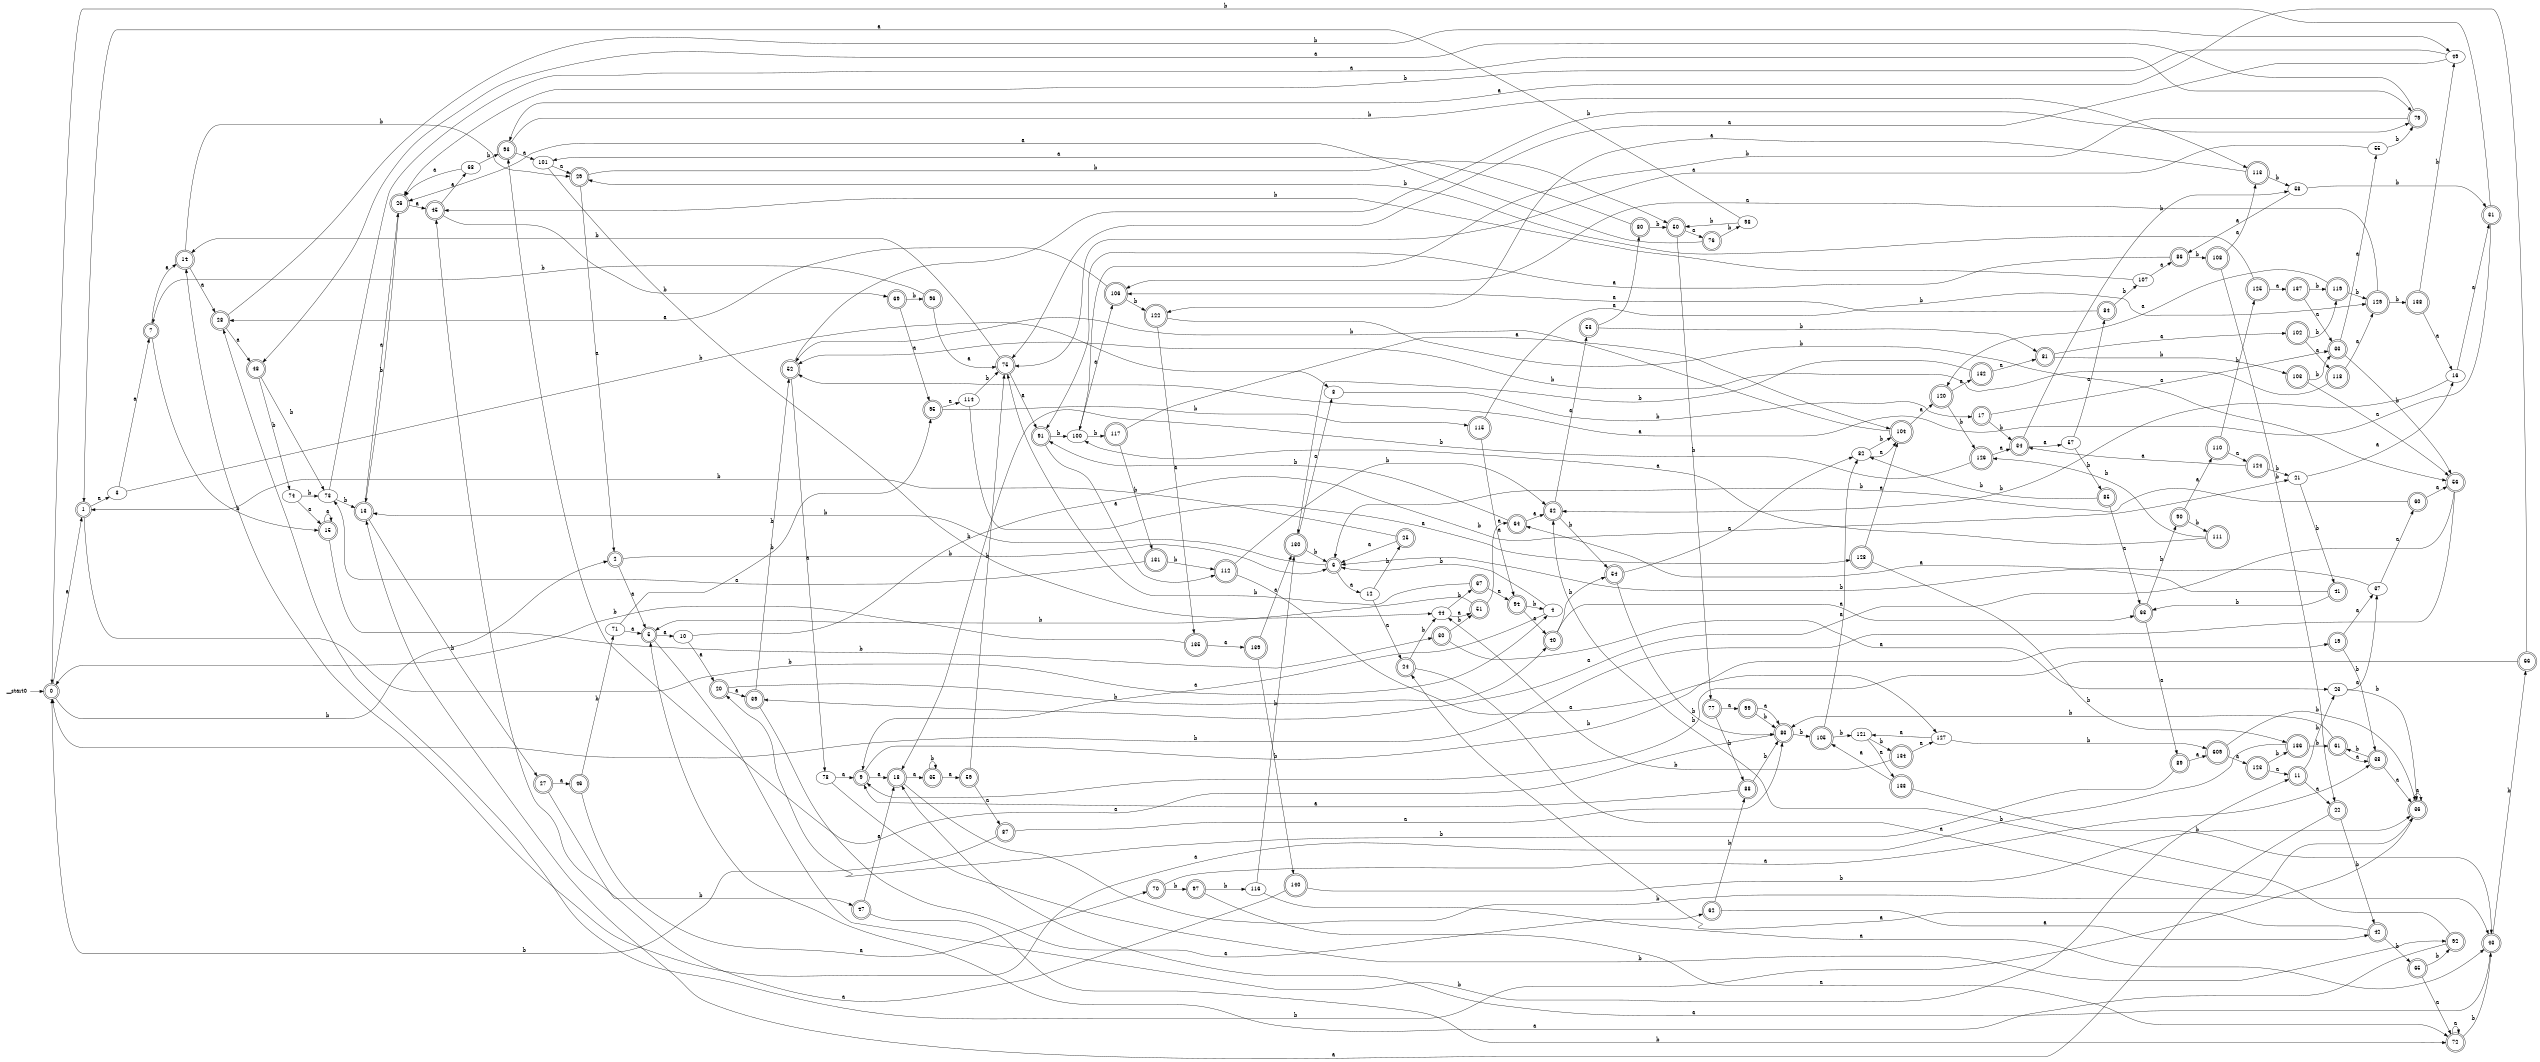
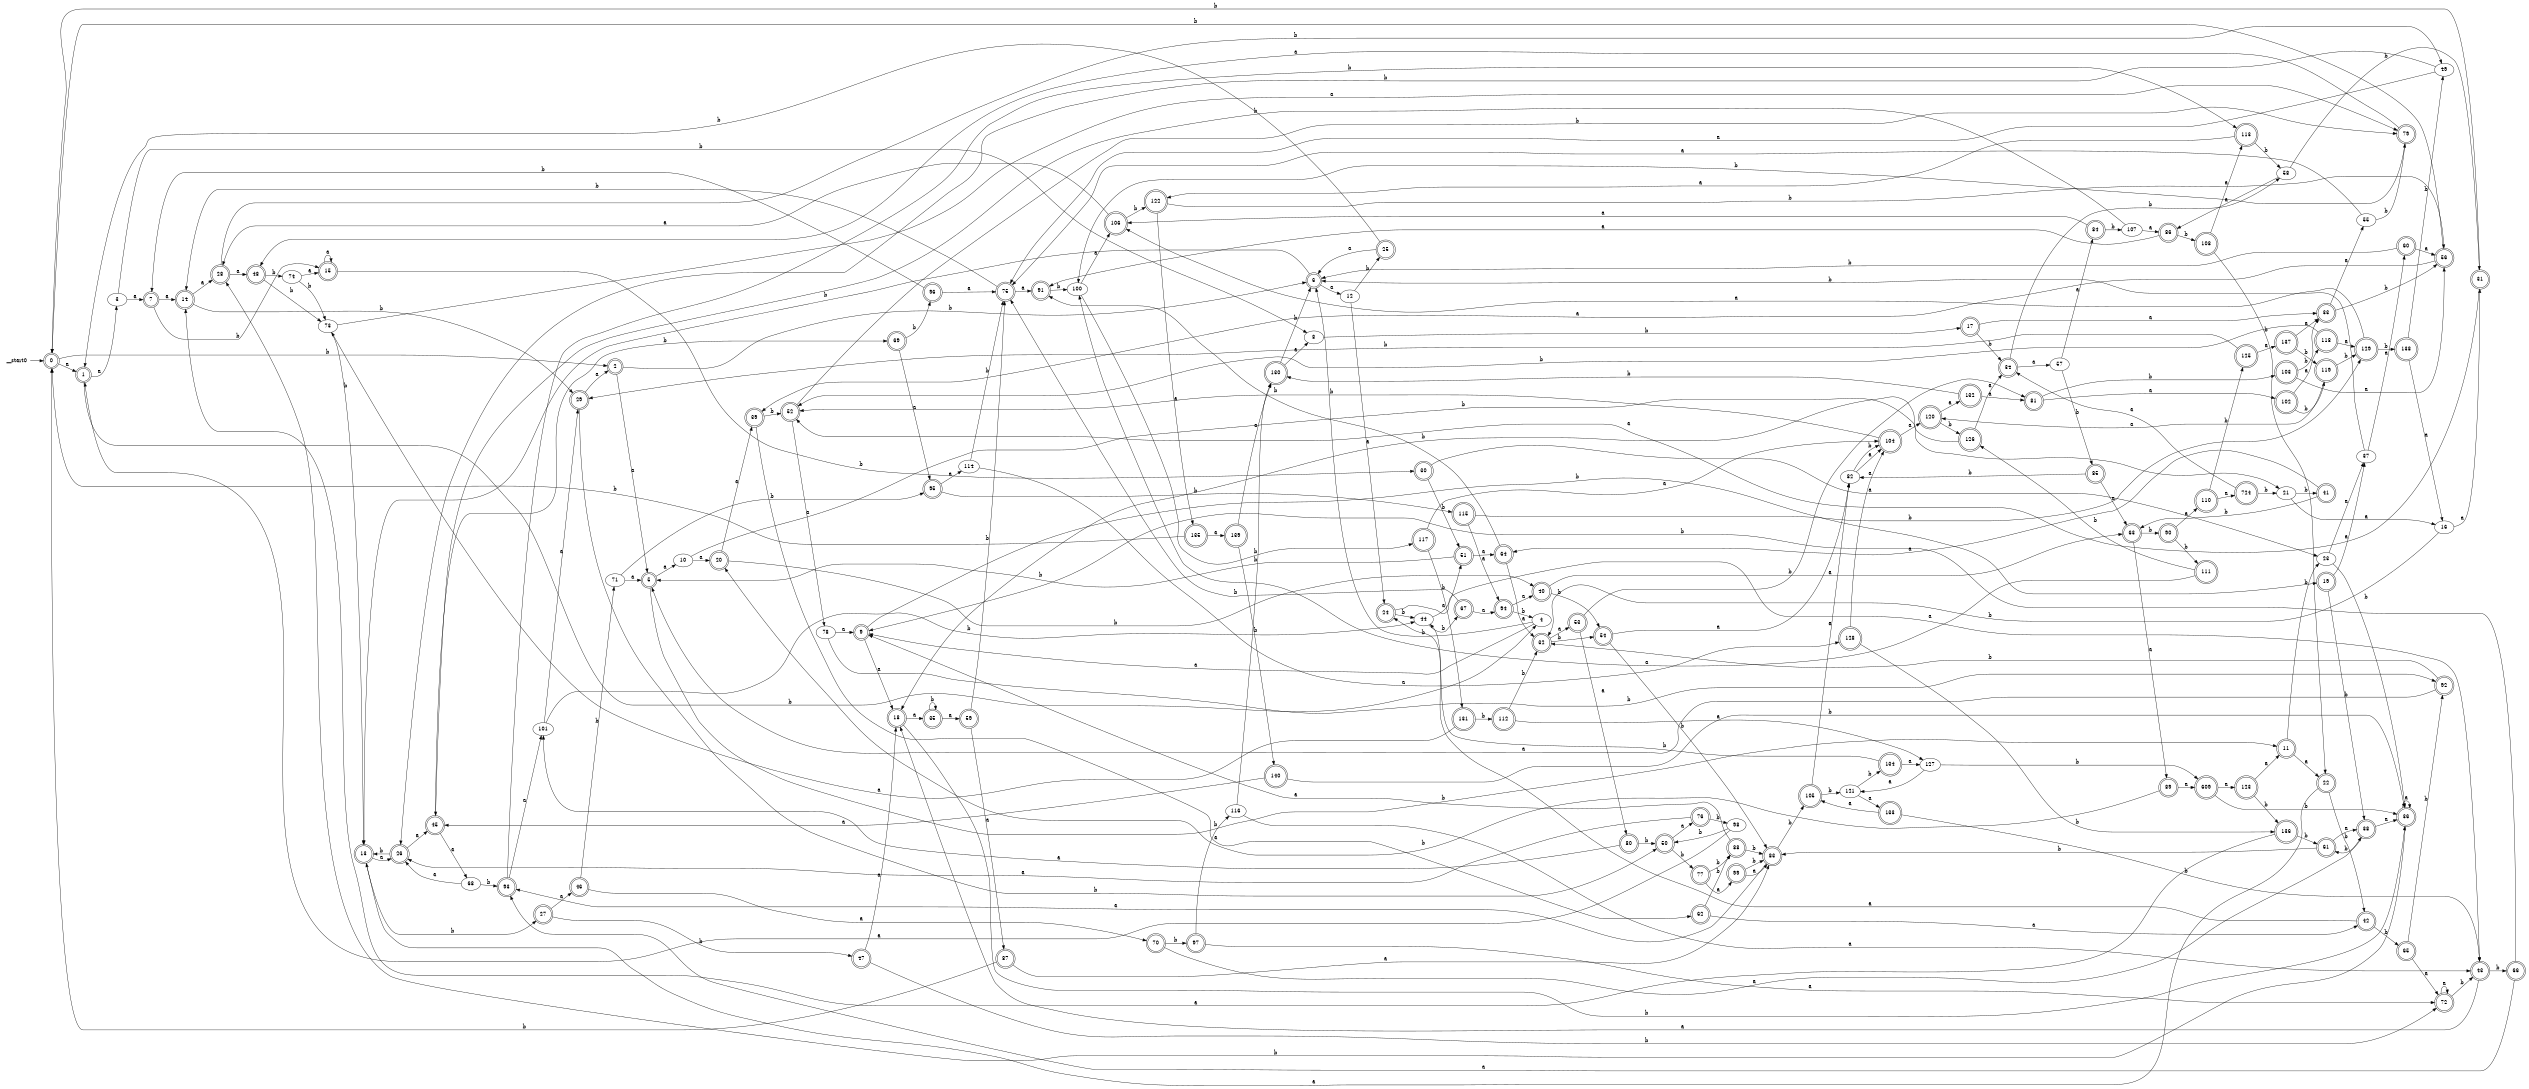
  digraph {
    rankdir=LR
    node [shape=doublecircle]
    __start0 [shape=none]
    0
    1
    2
    3 [shape=""]
    4 [shape=""]
    5
    6
    7
    8 [shape=""]
    9
    10 [shape=""]
    11
    12 [shape=""]
    13
    14
    15
    17
    18
    19
    20
    21 [shape=""]
    22
    23 [shape=""]
    24
    25
    26
    27
    28
    29
    30
    16 [shape=""]
    31
    32
    33
    34
    35
    36
    37 [shape=""]
    38
    39
    40
    41
    42
    43
    44 [shape=""]
    45
    46
    47
    48
    49 [shape=""]
    50
    51
    52
    53
    54
    55 [shape=""]
    56
    57 [shape=""]
    58 [shape=""]
    59
    60
    61
    62
    63
    64
    65
    66
    67
    68 [shape=""]
    69
    70
    71 [shape=""]
    72
    73 [shape=""]
    74 [shape=""]
    75
    76
    77
    78 [shape=""]
    79
    80
    81
    82 [shape=""]
    83
    84
    85
    86
    87
    88
    89
    90
    91
    92
    93
    94
    95
    96
    97
    98 [shape=""]
    99
    100 [shape=""]
    101 [shape=""]
    102
    103
    104
    105
    106
    107 [shape=""]
    108
    n111 [label=609]
    110
    111
    112
    113
    114 [shape=""]
    115
    116 [shape=""]
    117
    118
    119
    120
    121 [shape=""]
    122
    123
-   124
+   124 [label=724]
    125
    126
    127 [shape=""]
    128
    129
    130
    131
    132
    133
    134
    135
    136
    137
    138
    139
    140
    __start0 -> 0
    0 -> 1 [label=a]
    0 -> 2 [label=b]
    1 -> 3 [label=a]
    1 -> 4 [label=b]
    2 -> 5 [label=a]
    2 -> 6 [label=b]
    3 -> 7 [label=a]
    3 -> 8 [label=b]
    4 -> 6 [label=b]
    4 -> 9 [label=a]
    5 -> 10 [label=a]
    5 -> 11 [label=b]
    6 -> 12 [label=a]
    6 -> 13 [label=b]
    7 -> 14 [label=a]
    7 -> 15 [label=b]
    8 -> 17 [label=b]
    9 -> 18 [label=a]
    9 -> 19 [label=b]
    10 -> 20 [label=a]
    10 -> 21 [label=b]
    11 -> 22 [label=a]
    11 -> 23 [label=b]
    12 -> 24 [label=a]
    12 -> 25 [label=b]
    13 -> 26 [label=a]
    13 -> 27 [label=b]
    14 -> 28 [label=a]
    14 -> 29 [label=b]
    15 -> 15 [label=a]
    15 -> 30 [label=b]
    17 -> 33 [label=a]
    17 -> 34 [label=b]
    18 -> 35 [label=a]
    18 -> 36 [label=b]
    19 -> 37 [label=a]
    19 -> 38 [label=b]
    20 -> 39 [label=a]
    20 -> 40 [label=b]
    21 -> 16 [label=a]
    21 -> 41 [label=b]
    22 -> 13 [label=a]
    22 -> 42 [label=b]
    23 -> 36 [label=b]
    23 -> 37 [label=a]
    24 -> 43 [label=a]
    24 -> 44 [label=b]
    25 -> 1 [label=b]
    25 -> 6 [label=a]
    26 -> 13 [label=b]
    26 -> 45 [label=a]
    27 -> 46 [label=a]
    27 -> 47 [label=b]
    28 -> 48 [label=a]
    28 -> 49 [label=b]
    29 -> 2 [label=a]
    29 -> 50 [label=b]
    30 -> 23 [label=a]
    30 -> 51 [label=b]
    16 -> 31 [label=a]
    16 -> 32 [label=b]
    31 -> 0 [label=b]
    31 -> 52 [label=a]
    32 -> 53 [label=a]
    32 -> 54 [label=b]
    33 -> 55 [label=a]
    33 -> 56 [label=b]
    34 -> 57 [label=a]
    34 -> 58 [label=b]
    35 -> 35 [label=b]
    35 -> 59 [label=a]
    36 -> 28 [label=b]
    36 -> 36 [label=a]
    37 -> 6 [label=b]
    37 -> 60 [label=a]
    38 -> 36 [label=a]
    38 -> 61 [label=b]
    39 -> 52 [label=b]
    39 -> 62 [label=a]
    40 -> 54 [label=b]
    40 -> 63 [label=a]
    41 -> 63 [label=b]
    41 -> 64 [label=a]
    42 -> 24 [label=a]
    42 -> 65 [label=b]
    43 -> 18 [label=a]
    43 -> 66 [label=b]
    44 -> 51 [label=a]
    44 -> 67 [label=b]
    45 -> 68 [label=a]
    45 -> 69 [label=b]
    46 -> 70 [label=a]
    46 -> 71 [label=b]
    47 -> 18 [label=a]
    47 -> 72 [label=b]
    48 -> 73 [label=b]
    48 -> 74 [label=b]
    49 -> 26 [label=b]
    49 -> 75 [label=a]
    50 -> 76 [label=a]
    50 -> 77 [label=b]
    51 -> 5 [label=b]
    51 -> 64 [label=a]
    52 -> 78 [label=a]
    52 -> 79 [label=b]
    53 -> 80 [label=a]
    53 -> 81 [label=b]
    54 -> 82 [label=a]
    54 -> 83 [label=b]
    55 -> 75 [label=a]
    55 -> 79 [label=b]
    56 -> 0 [label=b]
    56 -> 39 [label=a]
    57 -> 84 [label=a]
    57 -> 85 [label=b]
    58 -> 31 [label=b]
    58 -> 86 [label=a]
    59 -> 75 [label=b]
    59 -> 87 [label=a]
    60 -> 6 [label=b]
    60 -> 56 [label=a]
    61 -> 38 [label=a]
    61 -> 83 [label=b]
    62 -> 42 [label=a]
    62 -> 88 [label=b]
    63 -> 89 [label=a]
    63 -> 90 [label=b]
    64 -> 32 [label=a]
    64 -> 91 [label=b]
    65 -> 72 [label=a]
    65 -> 92 [label=b]
    66 -> 9 [label=b]
    66 -> 93 [label=a]
    67 -> 75 [label=b]
    67 -> 94 [label=a]
    68 -> 26 [label=a]
    68 -> 93 [label=b]
    69 -> 95 [label=a]
    69 -> 96 [label=b]
    70 -> 38 [label=a]
    70 -> 97 [label=b]
    71 -> 5 [label=a]
    71 -> 95 [label=b]
    72 -> 43 [label=b]
    72 -> 72 [label=a]
    73 -> 13 [label=b]
    73 -> 79 [label=a]
    74 -> 15 [label=a]
    74 -> 73 [label=b]
    75 -> 14 [label=b]
    75 -> 91 [label=a]
    76 -> 26 [label=a]
    76 -> 98 [label=b]
    77 -> 88 [label=b]
    77 -> 99 [label=a]
    78 -> 9 [label=a]
    78 -> 92 [label=b]
    79 -> 48 [label=a]
    79 -> 100 [label=b]
    80 -> 50 [label=b]
    80 -> 101 [label=a]
    81 -> 102 [label=a]
    81 -> 103 [label=b]
    82 -> 104 [label=a]
    82 -> 104 [label=b]
    83 -> 93 [label=a]
    83 -> 105 [label=b]
    84 -> 106 [label=a]
    84 -> 107 [label=b]
    85 -> 63 [label=a]
    85 -> 82 [label=b]
    86 -> 91 [label=a]
    86 -> 108 [label=b]
    87 -> 0 [label=b]
    87 -> 83 [label=a]
    88 -> 9 [label=a]
    88 -> 83 [label=b]
    89 -> 20 [label=b]
    89 -> n111 [label=a]
    90 -> 110 [label=a]
    90 -> 111 [label=b]
    91 -> 100 [label=b]
-   91 -> 112 [label=a]
    92 -> 5 [label=a]
    92 -> 32 [label=b]
    93 -> 101 [label=a]
    93 -> 113 [label=b]
    94 -> 4 [label=b]
    94 -> 40 [label=a]
    95 -> 114 [label=a]
    95 -> 115 [label=b]
    96 -> 7 [label=b]
    96 -> 75 [label=a]
    97 -> 72 [label=a]
    97 -> 116 [label=b]
    98 -> 1 [label=a]
    98 -> 50 [label=b]
    99 -> 83 [label=a]
    99 -> 83 [label=b]
    100 -> 106 [label=a]
    100 -> 117 [label=b]
    101 -> 29 [label=a]
    101 -> 44 [label=b]
    102 -> 118 [label=a]
    102 -> 119 [label=b]
    103 -> 33 [label=b]
    103 -> 56 [label=a]
    104 -> 52 [label=b]
    104 -> 120 [label=a]
    105 -> 82 [label=a]
    105 -> 121 [label=b]
    106 -> 28 [label=a]
    106 -> 122 [label=b]
    107 -> 45 [label=b]
    107 -> 86 [label=a]
    108 -> 22 [label=b]
    108 -> 113 [label=a]
    n111 -> 36 [label=b]
    n111 -> 123 [label=a]
    110 -> 124 [label=a]
    110 -> 125 [label=b]
    111 -> 100 [label=a]
    111 -> 126 [label=b]
    112 -> 32 [label=b]
    112 -> 127 [label=a]
    113 -> 58 [label=b]
    113 -> 122 [label=a]
    114 -> 75 [label=b]
    114 -> 128 [label=a]
    115 -> 94 [label=a]
    115 -> 129 [label=b]
    116 -> 43 [label=a]
    116 -> 130 [label=b]
    117 -> 104 [label=a]
    117 -> 131 [label=b]
    118 -> 52 [label=b]
    118 -> 129 [label=a]
    119 -> 120 [label=a]
    119 -> 129 [label=b]
    120 -> 126 [label=b]
    120 -> 132 [label=a]
    121 -> 133 [label=a]
    121 -> 134 [label=b]
    122 -> 56 [label=b]
    122 -> 135 [label=a]
    123 -> 11 [label=a]
    123 -> 136 [label=b]
    124 -> 21 [label=b]
    124 -> 34 [label=a]
    125 -> 29 [label=b]
    125 -> 137 [label=a]
    126 -> 18 [label=b]
    126 -> 34 [label=a]
    127 -> n111 [label=b]
    127 -> 121 [label=a]
    128 -> 104 [label=a]
    128 -> 136 [label=b]
    129 -> 106 [label=a]
    129 -> 138 [label=b]
    130 -> 6 [label=b]
    130 -> 8 [label=a]
    131 -> 73 [label=a]
    131 -> 112 [label=b]
    132 -> 81 [label=a]
    132 -> 130 [label=b]
    133 -> 43 [label=b]
    133 -> 105 [label=a]
    134 -> 44 [label=b]
    134 -> 127 [label=a]
    135 -> 0 [label=b]
    135 -> 139 [label=a]
    136 -> 14 [label=a]
    136 -> 61 [label=b]
    137 -> 33 [label=a]
    137 -> 119 [label=b]
    138 -> 16 [label=a]
    138 -> 49 [label=b]
    139 -> 130 [label=a]
    139 -> 140 [label=b]
    140 -> 36 [label=b]
    140 -> 45 [label=a]
  }
